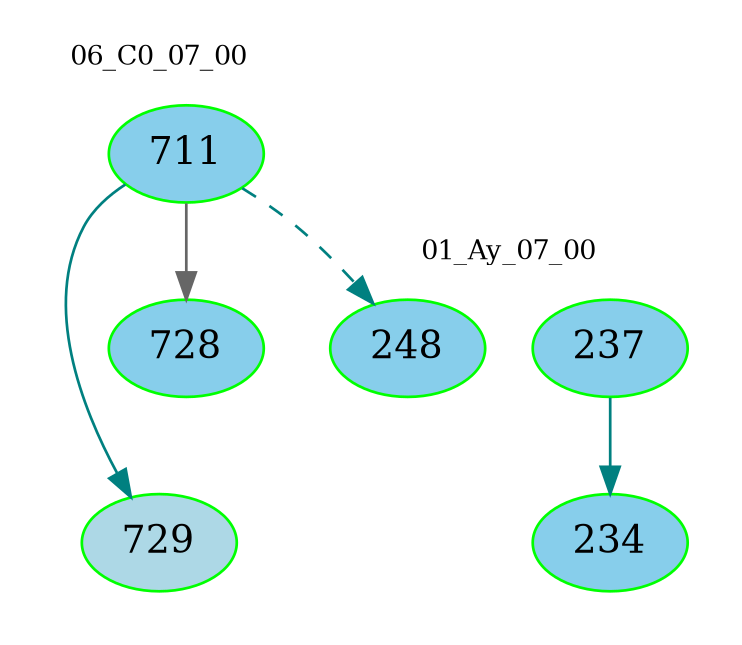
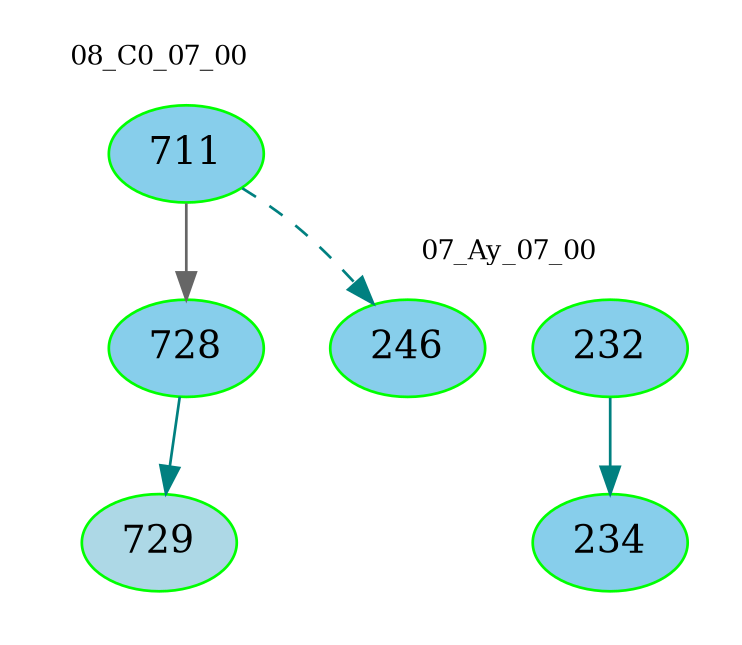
  digraph {
    node [color=green fillcolor=skyblue style=filled]
    edge [color=teal style=solid]
-   n1 [label=237]
+   n1 [label=232]
    n2 [label=234]
-   n3 [label=248]
+   n3 [label=246]
    n4 [label=711]
    n5 [fillcolor=lightblue label=729]
    n6 [label=728]
    subgraph cluster_1 {
      color=white
      fontsize=10
-     label="01_Ay_07_00"
+     label="07_Ay_07_00"
      n1
      n2
      n3
    }
    subgraph cluster_2 {
      color=white
      fontsize=10
-     label="06_C0_07_00"
+     label="08_C0_07_00"
      n4
      n5
      n6
    }
    n1 -> n2
    n4 -> n3 [style=dashed]
-   n4 -> n5
+   n6 -> n5
    n4 -> n6 [color=gray40]
  }
